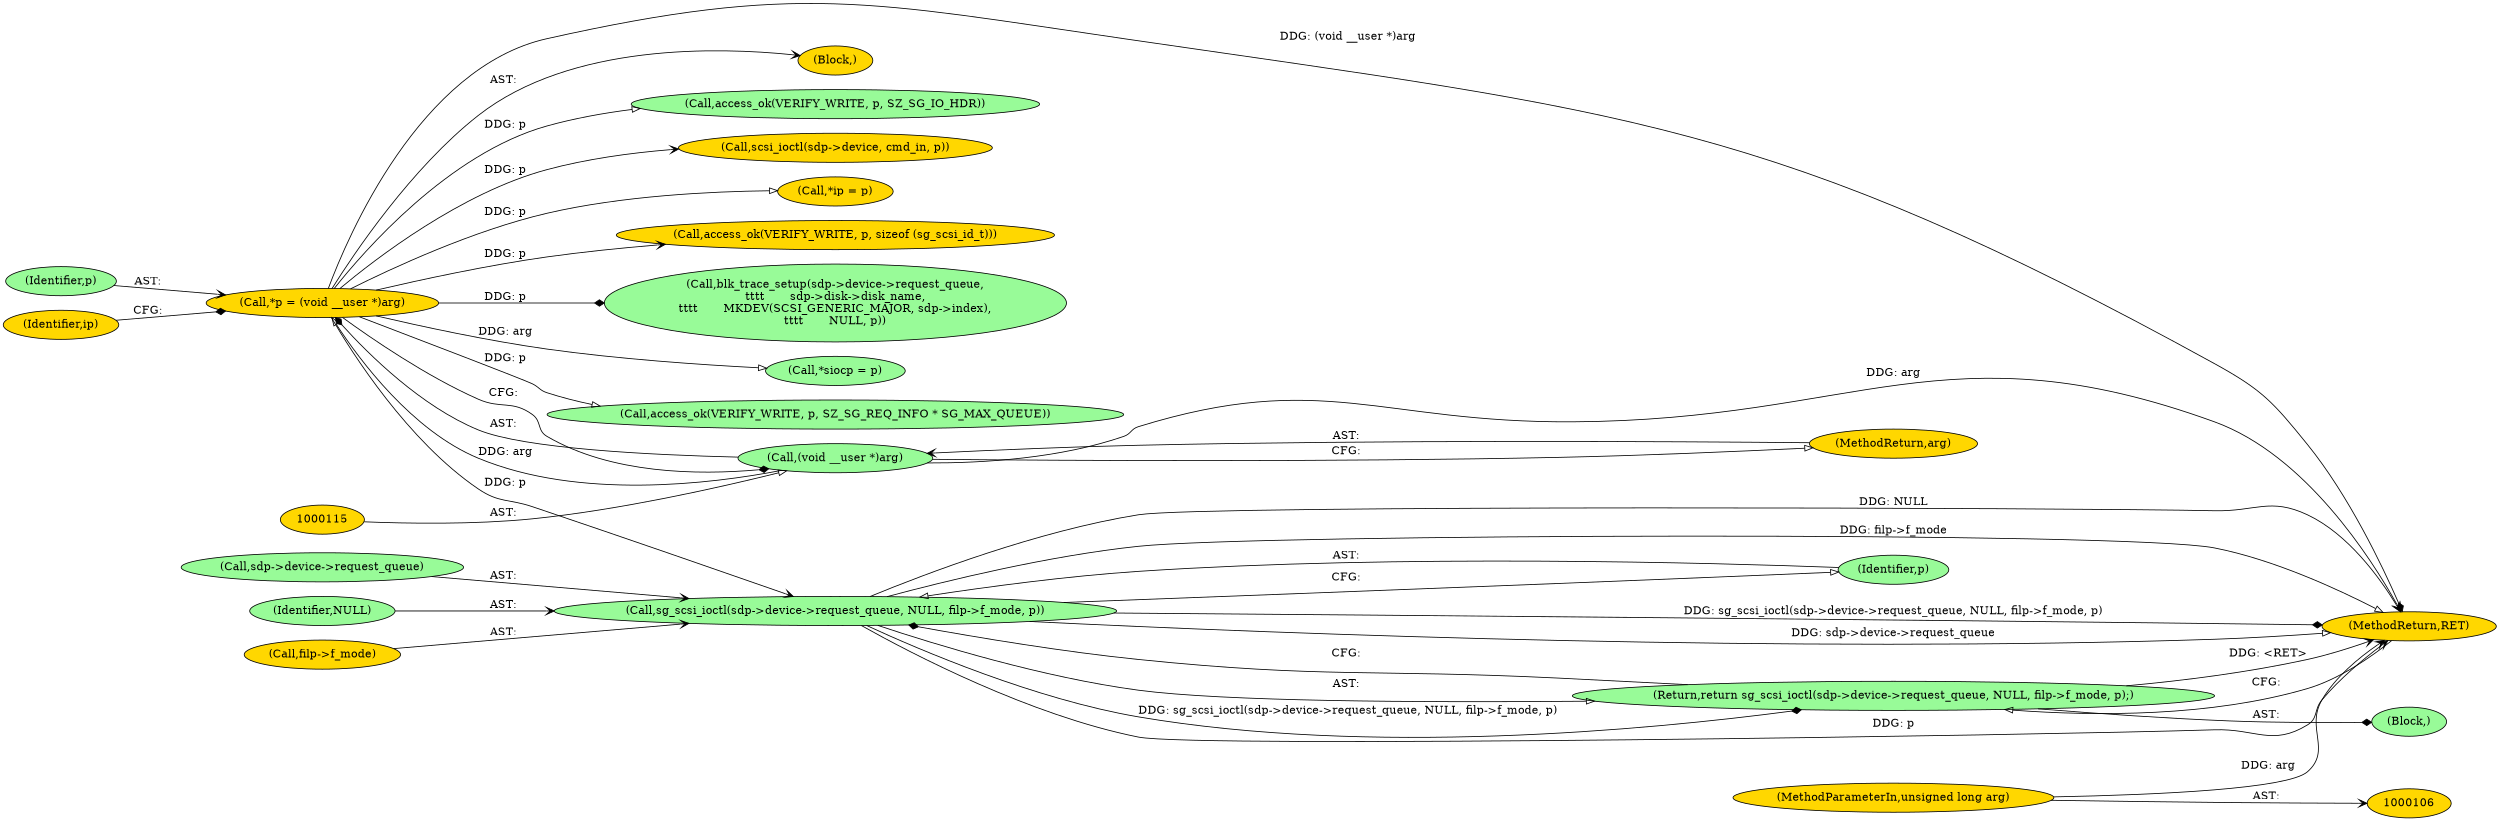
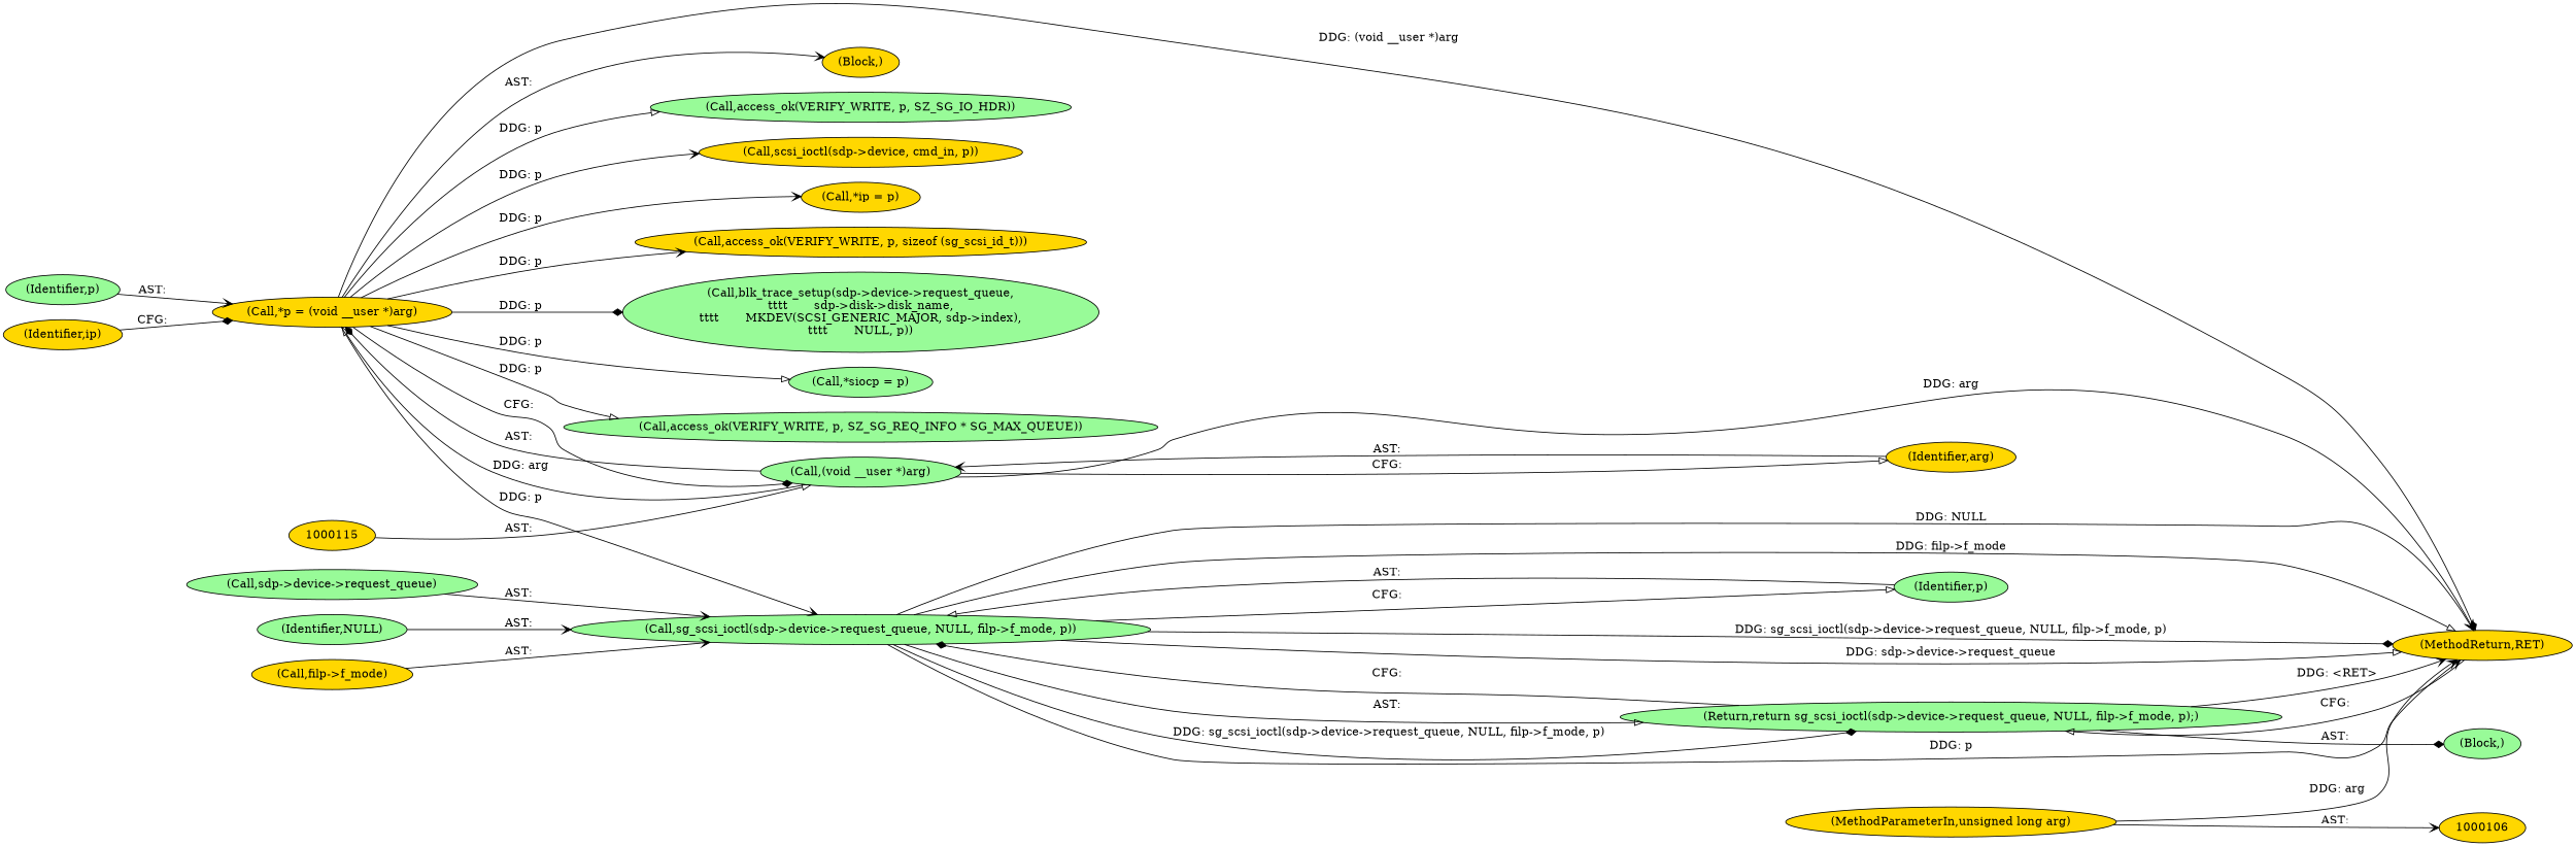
  digraph {
    rankdir=LR
    node [fillcolor=palegreen style=filled]
    edge [arrowhead=vee]
    n1 [label="(Call,sg_scsi_ioctl(sdp->device->request_queue, NULL, filp->f_mode, p))"]
    n2 [label="(Return,return sg_scsi_ioctl(sdp->device->request_queue, NULL, filp->f_mode, p);)"]
    n3 [label="(Identifier,p)"]
    n4 [fillcolor=gold label="(MethodReturn,RET)"]
    n5 [label="(Block,)"]
    n6 [fillcolor=gold label="(Call,*p = (void __user *)arg)"]
    n7 [label="(Call,(void __user *)arg)"]
    n8 [fillcolor=gold label="(Block,)"]
    n9 [label="(Call,access_ok(VERIFY_WRITE, p, SZ_SG_IO_HDR))"]
    n10 [fillcolor=gold label="(Call,scsi_ioctl(sdp->device, cmd_in, p))"]
    n11 [fillcolor=gold label="(Call,*ip = p)"]
    n12 [fillcolor=gold label="(Call,access_ok(VERIFY_WRITE, p, sizeof (sg_scsi_id_t)))"]
    n13 [label="(Call,blk_trace_setup(sdp->device->request_queue,\n\t\t\t\t       sdp->disk->disk_name,\n\t\t\t\t       MKDEV(SCSI_GENERIC_MAJOR, sdp->index),\n\t\t\t\t       NULL, p))"]
    n14 [label="(Call,*siocp = p)"]
    n15 [label="(Call,access_ok(VERIFY_WRITE, p, SZ_SG_REQ_INFO * SG_MAX_QUEUE))"]
-   n16 [fillcolor=gold label="(MethodReturn,arg)"]
+   n16 [fillcolor=gold label="(Identifier,arg)"]
    n17 [fillcolor=gold label="(MethodParameterIn,unsigned long arg)"]
    1000106 [fillcolor=gold]
    n19 [label="(Identifier,p)"]
    n20 [label="(Call,sdp->device->request_queue)"]
    n21 [fillcolor=gold label="(Identifier,ip)"]
    n22 [label="(Identifier,NULL)"]
    n23 [fillcolor=gold label="(Call,filp->f_mode)"]
    1000115 [fillcolor=gold]
    n1 -> n2 [arrowhead=onormal label="AST: "]
    n1 -> n2 [arrowhead=diamond label="DDG: sg_scsi_ioctl(sdp->device->request_queue, NULL, filp->f_mode, p)"]
    n1 -> n3 [arrowhead=onormal label="CFG: "]
    n1 -> n4 [label="DDG: p"]
    n1 -> n4 [label="DDG: NULL"]
    n1 -> n4 [arrowhead=onormal label="DDG: filp->f_mode"]
    n1 -> n4 [arrowhead=diamond label="DDG: sg_scsi_ioctl(sdp->device->request_queue, NULL, filp->f_mode, p)"]
    n1 -> n4 [arrowhead=onormal label="DDG: sdp->device->request_queue"]
    n2 -> n1 [arrowhead=diamond label="CFG: "]
    n2 -> n4 [label="DDG: <RET>"]
    n2 -> n5 [arrowhead=diamond label="AST: "]
    n3 -> n1 [arrowhead=onormal label="AST: "]
    n4 -> n2 [arrowhead=onormal label="CFG: "]
    n6 -> n1 [label="DDG: p"]
    n6 -> n4 [arrowhead=diamond label="DDG: (void __user *)arg"]
    n6 -> n7 [arrowhead=diamond label="CFG: "]
    n6 -> n8 [label="AST: "]
    n6 -> n9 [arrowhead=onormal label="DDG: p"]
    n6 -> n10 [label="DDG: p"]
-   n6 -> n11 [arrowhead=onormal label="DDG: p"]
+   n6 -> n11 [label="DDG: p"]
    n6 -> n12 [label="DDG: p"]
    n6 -> n13 [arrowhead=diamond label="DDG: p"]
-   n6 -> n14 [arrowhead=onormal label="DDG: arg"]
+   n6 -> n14 [arrowhead=onormal label="DDG: p"]
    n6 -> n15 [arrowhead=onormal label="DDG: p"]
    n7 -> n4 [label="DDG: arg"]
    n7 -> n6 [arrowhead=diamond label="AST: "]
    n7 -> n6 [arrowhead=onormal label="DDG: arg"]
    n7 -> n16 [arrowhead=onormal label="CFG: "]
    n16 -> n7 [label="AST: "]
    n17 -> n4 [label="DDG: arg"]
    n17 -> 1000106 [label="AST: "]
    n19 -> n6 [label="AST: "]
    n20 -> n1 [label="AST: "]
    n21 -> n6 [arrowhead=diamond label="CFG: "]
    n22 -> n1 [label="AST: "]
    n23 -> n1 [label="AST: "]
    1000115 -> n7 [arrowhead=onormal label="AST: "]
  }
